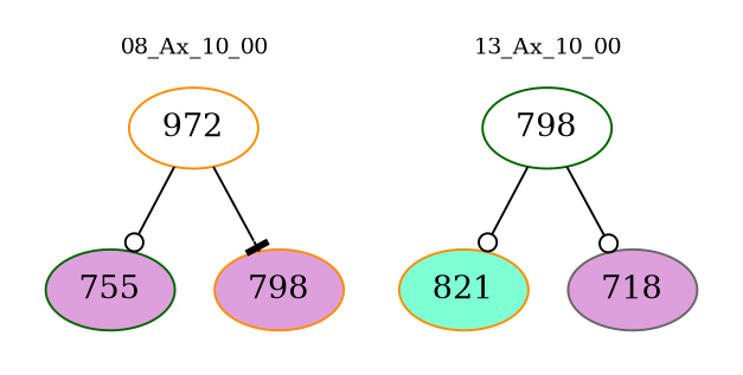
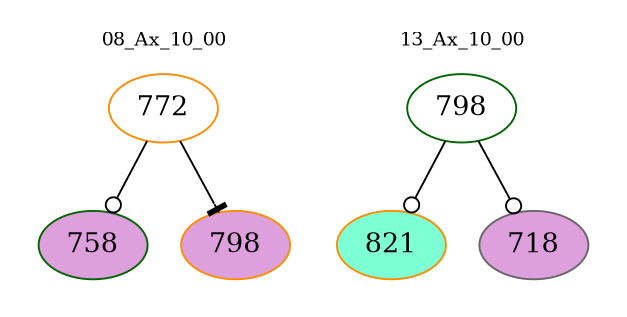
  digraph {
    node [color=darkorange fillcolor=plum style=filled]
    edge [arrowhead=odot color=black]
-   n1 [fillcolor=white label=972]
-   n2 [color=darkgreen label=755]
+   n1 [fillcolor=white label=772]
+   n2 [color=darkgreen label=758]
    n3 [label=798]
    n4 [color=darkgreen fillcolor=white label=798]
    n5 [fillcolor=aquamarine label=821]
    n6 [color=gray40 label=718]
    subgraph cluster_1 {
      color=white
      fontsize=10
      label="08_Ax_10_00"
      n1
      n2
      n3
    }
    subgraph cluster_2 {
      color=white
      fontsize=10
      label="13_Ax_10_00"
      n4
      n5
      n6
    }
    n1 -> n2
    n1 -> n3 [arrowhead=tee]
    n4 -> n5
    n4 -> n6
  }
